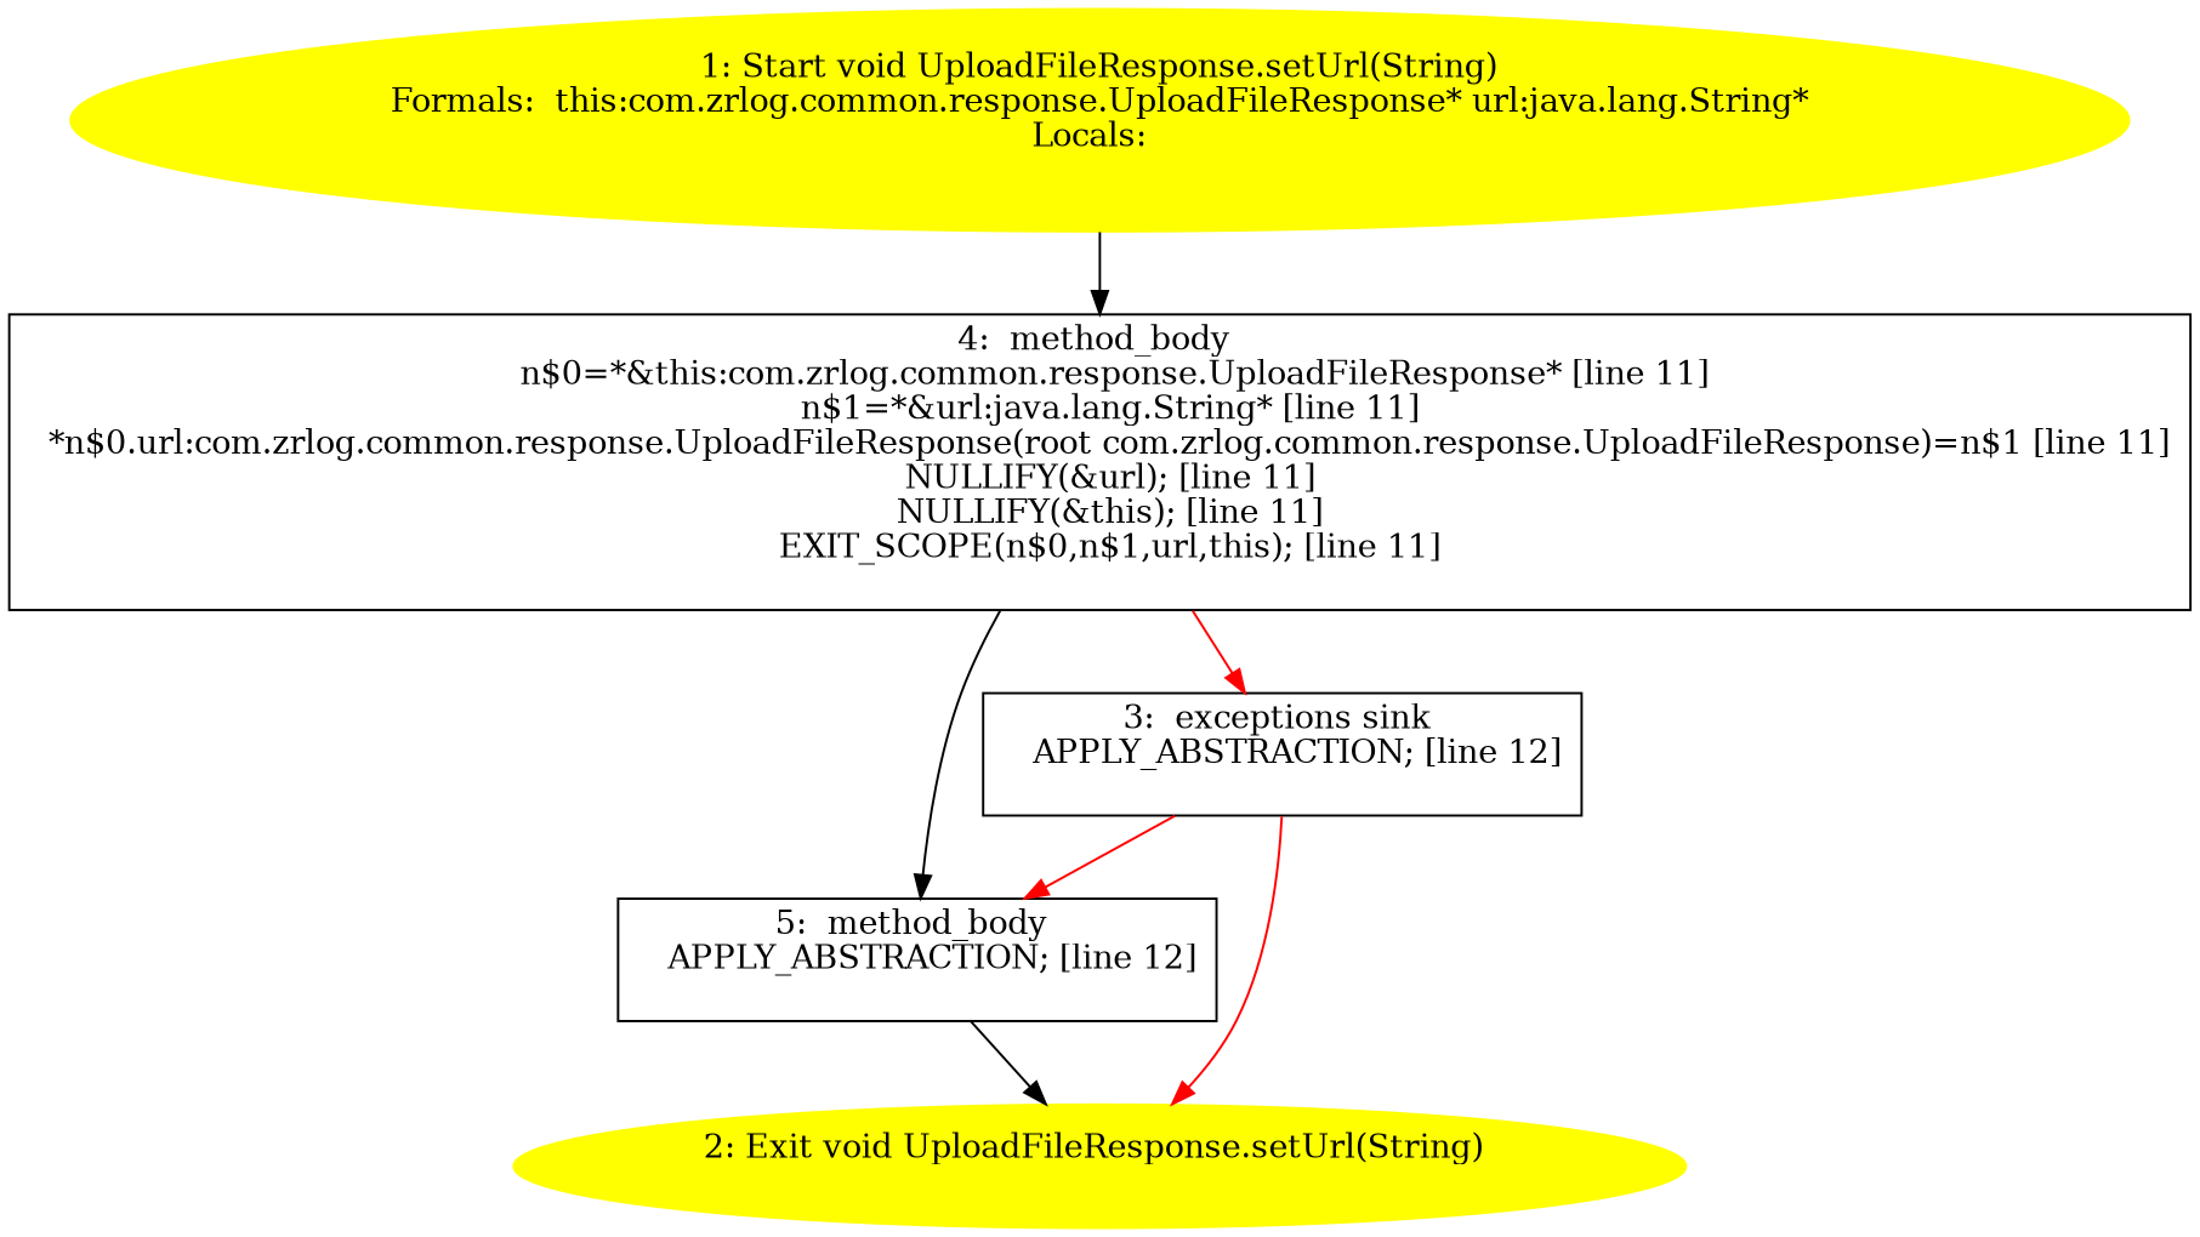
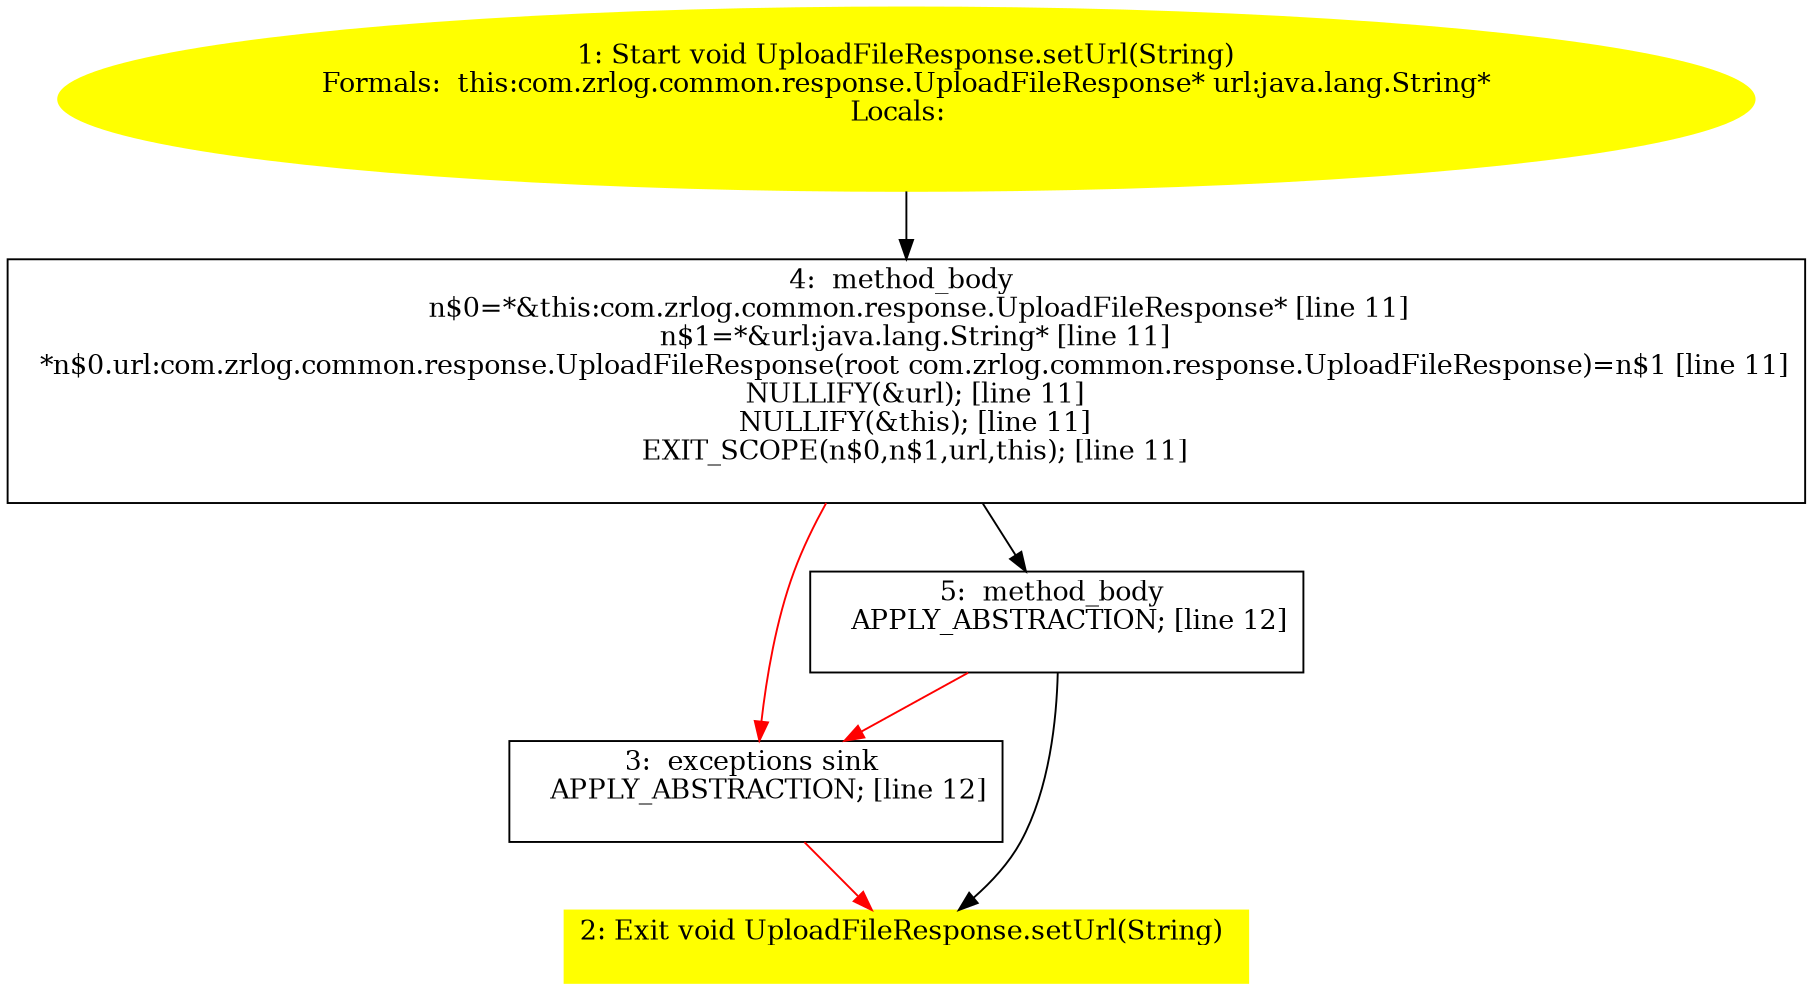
  digraph {
    node [shape=box]
    n1 [color=yellow label="1: Start void UploadFileResponse.setUrl(String)\nFormals:  this:com.zrlog.common.response.UploadFileResponse* url:java.lang.String*\nLocals:  \n  " style=filled shape=""]
    n2 [label="4:  method_body \n   n$0=*&this:com.zrlog.common.response.UploadFileResponse* [line 11]\n  n$1=*&url:java.lang.String* [line 11]\n  *n$0.url:com.zrlog.common.response.UploadFileResponse(root com.zrlog.common.response.UploadFileResponse)=n$1 [line 11]\n  NULLIFY(&url); [line 11]\n  NULLIFY(&this); [line 11]\n  EXIT_SCOPE(n$0,n$1,url,this); [line 11]\n "]
    n3 [label="3:  exceptions sink \n   APPLY_ABSTRACTION; [line 12]\n "]
    n4 [label="5:  method_body \n   APPLY_ABSTRACTION; [line 12]\n "]
-   n5 [color=yellow label="2: Exit void UploadFileResponse.setUrl(String) \n  " style=filled shape=""]
+   n5 [color=yellow label="2: Exit void UploadFileResponse.setUrl(String) \n  " style=filled]
    n1 -> n2
    n2 -> n3 [color=red]
    n2 -> n4
    n3 -> n5 [color=red]
-   n3 -> n4 [color=red]
+   n4 -> n3 [color=red]
    n4 -> n5
  }
